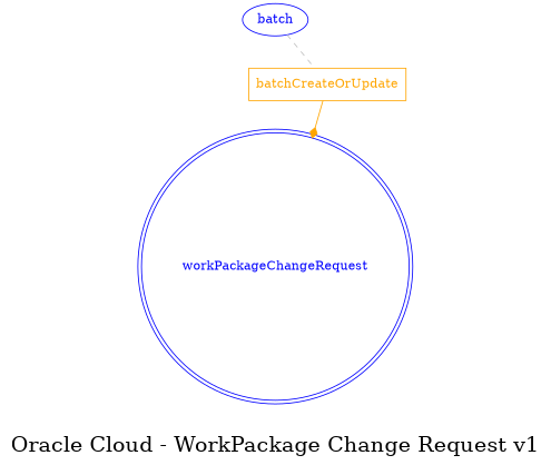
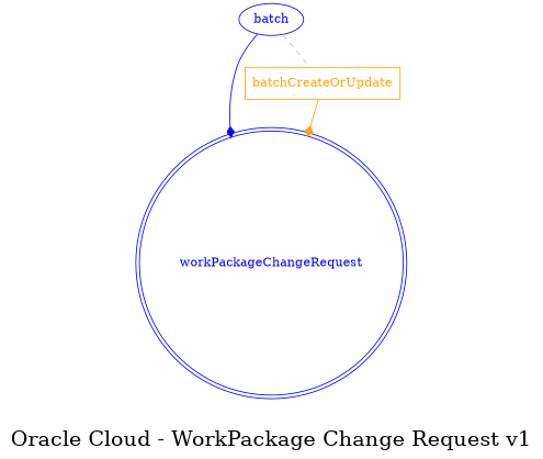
  digraph {
    fontsize=24
    label="Oracle Cloud - WorkPackage Change Request v1"
    splines=true
    node [color=blue fontcolor=blue]
    edge [arrowhead=diamond arrowtail=none]
    workPackageChangeRequest [shape=doublecircle]
    batch [shape=ellipse]
    batchCreateOrUpdate [color=orange fontcolor=orange shape=box]
+   batch -> workPackageChangeRequest [color=blue fontcolor=blue]
    batch -> batchCreateOrUpdate [arrowhead=none color=grey fontcolor=grey style=dashed]
    batchCreateOrUpdate -> workPackageChangeRequest [color=orange fontcolor=orange]
  }
